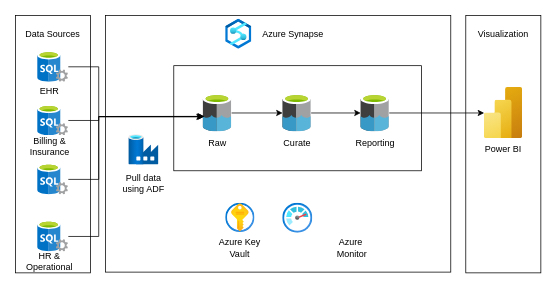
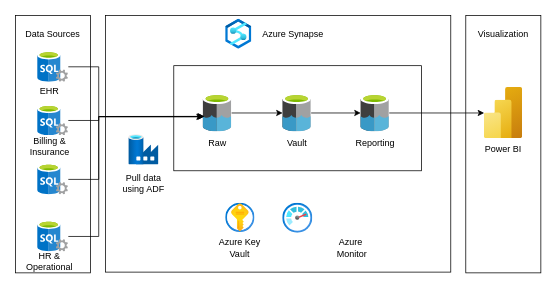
  <mxCell id="0" />
  <mxCell id="1" parent="0" />
  <mxCell id="2" value="" style="rounded=0;whiteSpace=wrap;html=1;direction=south;" parent="1" vertex="1"><mxGeometry x="620" y="20" width="100" height="343" as="geometry" /></mxCell>
  <mxCell id="3" value="" style="rounded=0;whiteSpace=wrap;html=1;direction=south;" parent="1" vertex="1"><mxGeometry x="140" y="20" width="460" height="342" as="geometry" /></mxCell>
  <mxCell id="4" value="" style="rounded=0;whiteSpace=wrap;html=1;direction=south;" parent="1" vertex="1"><mxGeometry x="20" y="20" width="100" height="343" as="geometry" /></mxCell>
  <mxCell id="5" value="" style="image;sketch=0;aspect=fixed;html=1;points=[];align=center;fontSize=12;image=img/lib/mscae/SQL_Servers.svg;" parent="1" vertex="1"><mxGeometry x="49.5" y="68" width="41" height="41" as="geometry" /></mxCell>
  <mxCell id="6" value="" style="image;aspect=fixed;html=1;points=[];align=center;fontSize=12;image=img/lib/azure2/analytics/Azure_Synapse_Analytics.svg;" parent="1" vertex="1"><mxGeometry x="300" y="25" width="34.78" height="40" as="geometry" /></mxCell>
  <mxCell id="7" value="Azure Synapse" style="text;html=1;align=center;verticalAlign=middle;whiteSpace=wrap;rounded=0;" parent="1" vertex="1"><mxGeometry x="340" y="30" width="100" height="30" as="geometry" /></mxCell>
  <mxCell id="8" value="" style="image;aspect=fixed;html=1;points=[];align=center;fontSize=12;image=img/lib/azure2/databases/Data_Factory.svg;" parent="1" vertex="1"><mxGeometry x="171" y="179" width="40" height="40" as="geometry" /></mxCell>
  <mxCell id="9" value="Pull data using ADF" style="text;html=1;align=center;verticalAlign=middle;whiteSpace=wrap;rounded=0;" parent="1" vertex="1"><mxGeometry x="151" y="229" width="80" height="30" as="geometry" /></mxCell>
  <mxCell id="10" value="" style="rounded=0;whiteSpace=wrap;html=1;direction=south;" parent="1" vertex="1"><mxGeometry x="231" y="87" width="330" height="140" as="geometry" /></mxCell>
  <mxCell id="11" value="" style="edgeStyle=orthogonalEdgeStyle;rounded=0;orthogonalLoop=1;jettySize=auto;html=1;" parent="1" source="12" target="14" edge="1"><mxGeometry relative="1" as="geometry" /></mxCell>
  <mxCell id="12" value="" style="image;sketch=0;aspect=fixed;html=1;points=[];align=center;fontSize=12;image=img/lib/mscae/Data_Lake.svg;" parent="1" vertex="1"><mxGeometry x="270" y="125" width="38" height="50" as="geometry" /></mxCell>
  <mxCell id="13" value="" style="edgeStyle=orthogonalEdgeStyle;rounded=0;orthogonalLoop=1;jettySize=auto;html=1;" parent="1" source="14" target="16" edge="1"><mxGeometry relative="1" as="geometry" /></mxCell>
  <mxCell id="14" value="" style="image;sketch=0;aspect=fixed;html=1;points=[];align=center;fontSize=12;image=img/lib/mscae/Data_Lake.svg;" parent="1" vertex="1"><mxGeometry x="376" y="125" width="38" height="50" as="geometry" /></mxCell>
  <mxCell id="15" value="" style="edgeStyle=orthogonalEdgeStyle;rounded=0;orthogonalLoop=1;jettySize=auto;html=1;" parent="1" source="16" target="20" edge="1"><mxGeometry relative="1" as="geometry" /></mxCell>
  <mxCell id="16" value="" style="image;sketch=0;aspect=fixed;html=1;points=[];align=center;fontSize=12;image=img/lib/mscae/Data_Lake.svg;" parent="1" vertex="1"><mxGeometry x="480" y="125" width="38" height="50" as="geometry" /></mxCell>
  <mxCell id="17" value="Raw" style="text;html=1;align=center;verticalAlign=middle;whiteSpace=wrap;rounded=0;" parent="1" vertex="1"><mxGeometry x="253.5" y="180" width="71" height="20" as="geometry" /></mxCell>
- <mxCell id="18" value="Curate" style="text;html=1;align=center;verticalAlign=middle;whiteSpace=wrap;rounded=0;" parent="1" vertex="1"><mxGeometry x="359.5" y="180" width="71" height="20" as="geometry" /></mxCell>
+ <mxCell id="18" value="Vault" style="text;html=1;align=center;verticalAlign=middle;whiteSpace=wrap;rounded=0;" parent="1" vertex="1"><mxGeometry x="359.5" y="180" width="71" height="20" as="geometry" /></mxCell>
  <mxCell id="19" value="Reporting" style="text;html=1;align=center;verticalAlign=middle;whiteSpace=wrap;rounded=0;" parent="1" vertex="1"><mxGeometry x="463.5" y="180" width="71" height="20" as="geometry" /></mxCell>
  <mxCell id="20" value="" style="image;aspect=fixed;html=1;points=[];align=center;fontSize=12;image=img/lib/azure2/analytics/Power_BI_Embedded.svg;" parent="1" vertex="1"><mxGeometry x="644.5" y="116" width="51" height="68" as="geometry" /></mxCell>
  <mxCell id="21" value="Data Sources" style="text;html=1;align=center;verticalAlign=middle;whiteSpace=wrap;rounded=0;" parent="1" vertex="1"><mxGeometry x="20" y="30" width="100" height="30" as="geometry" /></mxCell>
  <mxCell id="22" value="Visualization" style="text;html=1;align=center;verticalAlign=middle;whiteSpace=wrap;rounded=0;" parent="1" vertex="1"><mxGeometry x="620" y="30" width="100" height="30" as="geometry" /></mxCell>
  <mxCell id="23" value="Azure Key Vault" style="text;html=1;align=center;verticalAlign=middle;whiteSpace=wrap;rounded=0;" parent="1" vertex="1"><mxGeometry x="284.5" y="320" width="68" height="20" as="geometry" /></mxCell>
  <mxCell id="24" value="Power BI" style="text;html=1;align=center;verticalAlign=middle;whiteSpace=wrap;rounded=0;" parent="1" vertex="1"><mxGeometry x="620" y="184" width="100" height="30" as="geometry" /></mxCell>
  <mxCell id="25" value="" style="image;aspect=fixed;html=1;points=[];align=center;fontSize=12;image=img/lib/azure2/security/Key_Vaults.svg;" parent="1" vertex="1"><mxGeometry x="300" y="270" width="39" height="39" as="geometry" /></mxCell>
  <mxCell id="26" value="" style="image;aspect=fixed;html=1;points=[];align=center;fontSize=12;image=img/lib/azure2/management_governance/Monitor.svg;" parent="1" vertex="1"><mxGeometry x="376" y="270" width="40" height="40" as="geometry" /></mxCell>
  <mxCell id="27" value="Azure&amp;nbsp;&lt;div&gt;Monitor&lt;/div&gt;" style="text;html=1;align=center;verticalAlign=middle;whiteSpace=wrap;rounded=0;" parent="1" vertex="1"><mxGeometry x="435.5" y="320" width="65" height="20" as="geometry" /></mxCell>
  <mxCell id="28" value="EHR" style="text;html=1;align=center;verticalAlign=middle;whiteSpace=wrap;rounded=0;" parent="1" vertex="1"><mxGeometry x="36" y="106" width="59" height="30" as="geometry" /></mxCell>
  <mxCell id="29" value="Billing &amp;amp; Insurance" style="text;html=1;align=center;verticalAlign=middle;whiteSpace=wrap;rounded=0;" parent="1" vertex="1"><mxGeometry x="36" y="180" width="60" height="30" as="geometry" /></mxCell>
  <mxCell id="30" value="" style="image;sketch=0;aspect=fixed;html=1;points=[];align=center;fontSize=12;image=img/lib/mscae/SQL_Servers.svg;" parent="1" vertex="1"><mxGeometry x="49.5" y="139.5" width="41" height="41" as="geometry" /></mxCell>
  <mxCell id="31" value="" style="image;sketch=0;aspect=fixed;html=1;points=[];align=center;fontSize=12;image=img/lib/mscae/SQL_Servers.svg;" parent="1" vertex="1"><mxGeometry x="49.5" y="218" width="41" height="41" as="geometry" /></mxCell>
  <mxCell id="32" style="edgeStyle=orthogonalEdgeStyle;rounded=0;orthogonalLoop=1;jettySize=auto;html=1;" parent="1" source="33" edge="1"><mxGeometry relative="1" as="geometry"><mxPoint x="270.778" y="154.667" as="targetPoint" /><Array as="points"><mxPoint x="131" y="315" /><mxPoint x="131" y="155" /></Array></mxGeometry></mxCell>
  <mxCell id="33" value="" style="image;sketch=0;aspect=fixed;html=1;points=[];align=center;fontSize=12;image=img/lib/mscae/SQL_Servers.svg;" parent="1" vertex="1"><mxGeometry x="49.5" y="294" width="41" height="41" as="geometry" /></mxCell>
  <mxCell id="34" value="HR &amp;amp; Operational" style="text;html=1;align=center;verticalAlign=middle;whiteSpace=wrap;rounded=0;" parent="1" vertex="1"><mxGeometry x="36" y="333" width="59" height="30" as="geometry" /></mxCell>
  <mxCell id="35" style="edgeStyle=orthogonalEdgeStyle;rounded=0;orthogonalLoop=1;jettySize=auto;html=1;entryX=0.035;entryY=0.593;entryDx=0;entryDy=0;entryPerimeter=0;" parent="1" source="5" target="12" edge="1"><mxGeometry relative="1" as="geometry"><Array as="points"><mxPoint x="131" y="89" /><mxPoint x="131" y="155" /></Array></mxGeometry></mxCell>
  <mxCell id="36" style="edgeStyle=orthogonalEdgeStyle;rounded=0;orthogonalLoop=1;jettySize=auto;html=1;entryX=0.05;entryY=0.593;entryDx=0;entryDy=0;entryPerimeter=0;" parent="1" source="30" target="12" edge="1"><mxGeometry relative="1" as="geometry"><Array as="points"><mxPoint x="131" y="160" /><mxPoint x="131" y="155" /></Array></mxGeometry></mxCell>
  <mxCell id="37" style="edgeStyle=orthogonalEdgeStyle;rounded=0;orthogonalLoop=1;jettySize=auto;html=1;entryX=-0.009;entryY=0.604;entryDx=0;entryDy=0;entryPerimeter=0;" parent="1" source="31" target="12" edge="1"><mxGeometry relative="1" as="geometry"><Array as="points"><mxPoint x="131" y="239" /><mxPoint x="131" y="155" /></Array></mxGeometry></mxCell>
